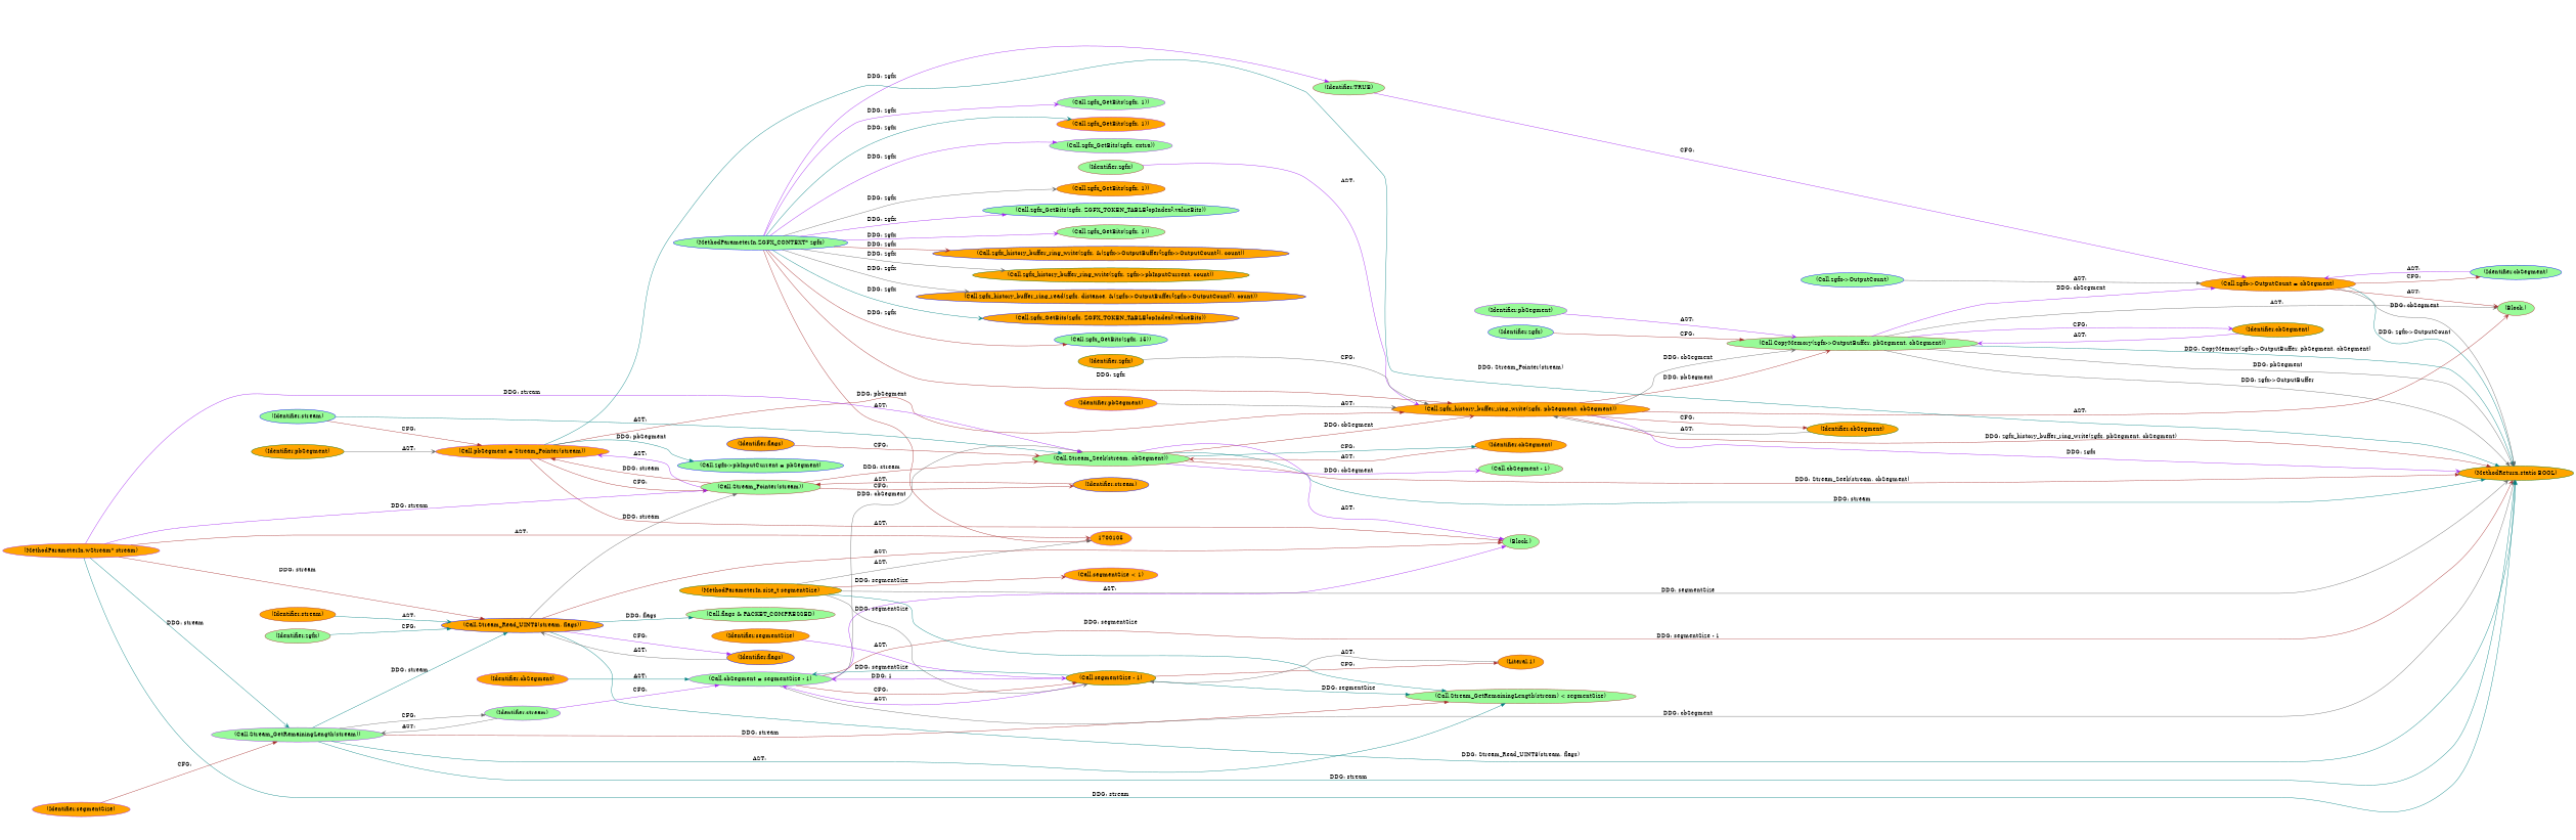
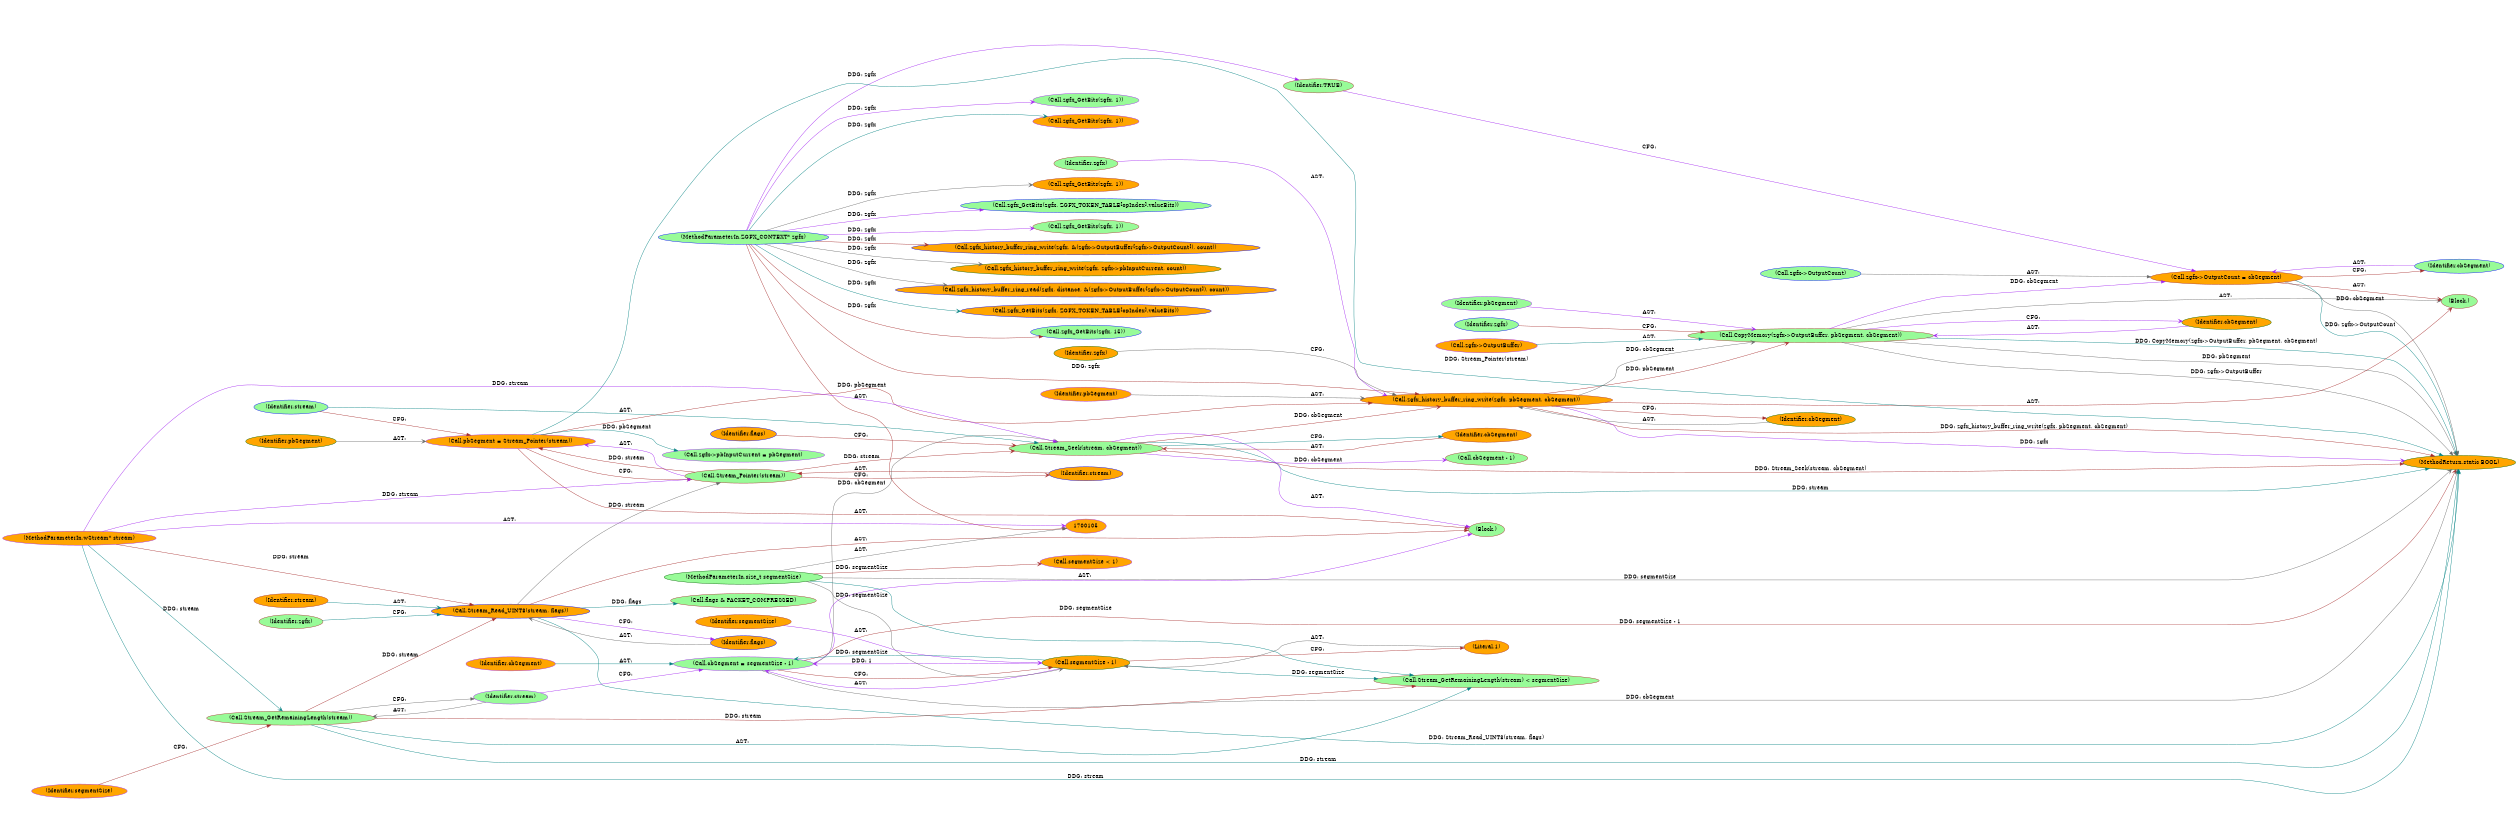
  digraph {
    rankdir=LR
    node [color=brown fillcolor=orange style=filled]
    edge [arrowhead=normal color=brown]
    n1 [fillcolor=palegreen label="(Call,CopyMemory(zgfx->OutputBuffer, pbSegment, cbSegment))"]
    n2 [label="(Call,zgfx->OutputCount = cbSegment)"]
    n3 [fillcolor=palegreen label="(Block,)"]
    n4 [color=darkgreen label="(MethodReturn,static BOOL)"]
    n5 [color=darkgreen label="(Identifier,cbSegment)"]
    n6 [color=blue fillcolor=palegreen label="(Identifier,cbSegment)"]
    n7 [label="(Call,zgfx_history_buffer_ring_write(zgfx, pbSegment, cbSegment))"]
    n8 [color=darkgreen label="(Identifier,cbSegment)"]
    n9 [color=blue fillcolor=palegreen label="(MethodParameterIn,ZGFX_CONTEXT* zgfx)"]
-   n10 [color=purple fillcolor=palegreen label="(Call,zgfx_GetBits(zgfx, extra))"]
    n11 [label="(Call,zgfx_GetBits(zgfx, 1))"]
    n12 [color=blue fillcolor=palegreen label="(Call,zgfx_GetBits(zgfx, ZGFX_TOKEN_TABLE[opIndex].valueBits))"]
    n13 [fillcolor=palegreen label="(Call,zgfx_GetBits(zgfx, 1))"]
    n14 [color=blue label="(Call,zgfx_history_buffer_ring_write(zgfx, &(zgfx->OutputBuffer[zgfx->OutputCount]), count))"]
    n15 [color=darkgreen label="(Call,zgfx_history_buffer_ring_write(zgfx, zgfx->pbInputCurrent, count))"]
    n16 [color=blue label="(Call,zgfx_history_buffer_ring_read(zgfx, distance, &(zgfx->OutputBuffer[zgfx->OutputCount]), count))"]
    n17 [color=blue label="(Call,zgfx_GetBits(zgfx, ZGFX_TOKEN_TABLE[opIndex].valueBits))"]
    n18 [color=blue fillcolor=palegreen label="(Call,zgfx_GetBits(zgfx, 15))"]
    n19 [color=purple fillcolor=palegreen label="(Call,zgfx_GetBits(zgfx, 1))"]
    n20 [color=purple label="(Call,zgfx_GetBits(zgfx, 1))"]
    n21 [color=purple label=1700105]
    n22 [fillcolor=palegreen label="(Identifier,TRUE)"]
    n23 [color=purple label="(Call,pbSegment = Stream_Pointer(stream))"]
    n24 [fillcolor=palegreen label="(Call,Stream_Pointer(stream))"]
-   n25 [color=blue fillcolor=palegreen label="(Call,zgfx->pbInputCurrent = pbSegment)"]
+   n25 [color=purple fillcolor=palegreen label="(Call,zgfx->pbInputCurrent = pbSegment)"]
    n26 [fillcolor=palegreen label="(Block,)"]
    n27 [fillcolor=palegreen label="(Call,Stream_Seek(stream, cbSegment))"]
    n28 [color=blue label="(Identifier,stream)"]
    n29 [fillcolor=palegreen label="(Call,cbSegment - 1)"]
    n30 [label="(Identifier,cbSegment)"]
    n31 [color=blue label="(Call,Stream_Read_UINT8(stream, flags))"]
    n32 [fillcolor=palegreen label="(Call,flags & PACKET_COMPRESSED)"]
    n33 [color=blue label="(Identifier,flags)"]
-   n34 [color=purple fillcolor=palegreen label="(Call,Stream_GetRemainingLength(stream))"]
+   n34 [fillcolor=palegreen label="(Call,Stream_GetRemainingLength(stream))"]
    n35 [fillcolor=palegreen label="(Call,Stream_GetRemainingLength(stream) < segmentSize)"]
    n36 [color=purple fillcolor=palegreen label="(Identifier,stream)"]
    n37 [color=purple fillcolor=palegreen label="(Call,cbSegment = segmentSize - 1)"]
    n38 [color=purple label="(MethodParameterIn,wStream* stream)"]
    n39 [color=darkgreen label="(Call,segmentSize - 1)"]
    n40 [label="(Literal,1)"]
-   n41 [color=darkgreen label="(MethodParameterIn,size_t segmentSize)"]
+   n41 [color=darkgreen fillcolor=palegreen label="(MethodParameterIn,size_t segmentSize)"]
    n42 [color=purple label="(Call,segmentSize < 1)"]
    n43 [color=purple label="(Identifier,segmentSize)"]
    n44 [fillcolor=palegreen label="(Identifier,zgfx)"]
    n45 [color=purple label="(Identifier,cbSegment)"]
    n46 [color=purple fillcolor=palegreen label="(Identifier,pbSegment)"]
    n47 [color=blue fillcolor=palegreen label="(Identifier,stream)"]
    n48 [color=darkgreen label="(Identifier,zgfx)"]
    n49 [label="(Identifier,stream)"]
    n50 [color=purple label="(Identifier,pbSegment)"]
    n51 [color=blue fillcolor=palegreen label="(Call,zgfx->OutputCount)"]
    n52 [color=blue label="(Identifier,flags)"]
    n53 [fillcolor=palegreen label="(Identifier,zgfx)"]
    n54 [label="(Identifier,segmentSize)"]
    n55 [color=darkgreen label="(Identifier,pbSegment)"]
    n56 [color=blue fillcolor=palegreen label="(Identifier,zgfx)"]
+   n57 [color=purple label="(Call,zgfx->OutputBuffer)"]
    n1 -> n2 [color=purple label="DDG: cbSegment"]
    n1 -> n3 [arrowhead=vee color=gray40 label="AST: "]
    n1 -> n4 [color=teal label="DDG: CopyMemory(zgfx->OutputBuffer, pbSegment, cbSegment)"]
    n1 -> n4 [arrowhead=vee color=gray40 label="DDG: pbSegment"]
    n1 -> n4 [color=gray40 label="DDG: zgfx->OutputBuffer"]
    n1 -> n5 [arrowhead=vee color=purple label="CFG: "]
    n2 -> n3 [arrowhead=vee label="AST: "]
    n2 -> n4 [arrowhead=vee color=teal label="DDG: zgfx->OutputCount"]
    n2 -> n4 [color=gray40 label="DDG: cbSegment"]
    n2 -> n6 [label="CFG: "]
    n5 -> n1 [arrowhead=vee color=purple label="AST: "]
    n6 -> n2 [arrowhead=vee color=purple label="AST: "]
    n7 -> n1 [arrowhead=vee label="DDG: pbSegment"]
    n7 -> n1 [arrowhead=vee color=gray40 label="DDG: cbSegment"]
    n7 -> n3 [arrowhead=vee label="AST: "]
    n7 -> n4 [label="DDG: zgfx_history_buffer_ring_write(zgfx, pbSegment, cbSegment)"]
    n7 -> n4 [arrowhead=vee color=purple label="DDG: zgfx"]
    n7 -> n8 [label="CFG: "]
    n8 -> n7 [color=gray40 label="AST: "]
    n9 -> n7 [label="DDG: zgfx"]
-   n9 -> n10 [color=purple label="DDG: zgfx"]
    n9 -> n11 [arrowhead=vee color=gray40 label="DDG: zgfx"]
    n9 -> n12 [color=purple label="DDG: zgfx"]
    n9 -> n13 [arrowhead=vee color=purple label="DDG: zgfx"]
    n9 -> n14 [arrowhead=vee label="DDG: zgfx"]
    n9 -> n15 [arrowhead=vee color=gray40 label="DDG: zgfx"]
    n9 -> n16 [arrowhead=vee color=gray40 label="DDG: zgfx"]
    n9 -> n17 [arrowhead=vee color=teal label="DDG: zgfx"]
    n9 -> n18 [label="DDG: zgfx"]
    n9 -> n19 [arrowhead=vee color=purple label="DDG: zgfx"]
    n9 -> n20 [arrowhead=vee color=teal label="DDG: zgfx"]
    n9 -> n21 [label="AST: "]
    n9 -> n22 [color=purple label="DDG: zgfx"]
    n22 -> n2 [color=purple label="CFG: "]
    n23 -> n4 [color=teal label="DDG: Stream_Pointer(stream)"]
    n23 -> n7 [label="DDG: pbSegment"]
    n23 -> n24 [label="CFG: "]
    n23 -> n25 [color=teal label="DDG: pbSegment"]
    n23 -> n26 [label="AST: "]
    n24 -> n23 [arrowhead=vee color=purple label="AST: "]
    n24 -> n23 [label="DDG: stream"]
    n24 -> n27 [arrowhead=vee label="DDG: stream"]
    n24 -> n28 [arrowhead=vee label="CFG: "]
    n27 -> n4 [label="DDG: Stream_Seek(stream, cbSegment)"]
    n27 -> n4 [color=teal label="DDG: stream"]
    n27 -> n7 [arrowhead=vee label="DDG: cbSegment"]
    n27 -> n26 [color=purple label="AST: "]
    n27 -> n29 [arrowhead=vee color=purple label="DDG: cbSegment"]
    n27 -> n30 [color=teal label="CFG: "]
    n28 -> n24 [label="AST: "]
    n30 -> n27 [arrowhead=vee label="AST: "]
    n31 -> n4 [arrowhead=vee color=teal label="DDG: Stream_Read_UINT8(stream, flags)"]
    n31 -> n24 [color=gray40 label="DDG: stream"]
    n31 -> n26 [label="AST: "]
    n31 -> n32 [color=teal label="DDG: flags"]
    n31 -> n33 [color=purple label="CFG: "]
    n33 -> n31 [arrowhead=vee color=gray40 label="AST: "]
    n34 -> n4 [arrowhead=vee color=teal label="DDG: stream"]
-   n34 -> n31 [color=teal label="DDG: stream"]
+   n34 -> n31 [label="DDG: stream"]
    n34 -> n35 [color=teal label="AST: "]
    n34 -> n35 [label="DDG: stream"]
    n34 -> n36 [color=gray40 label="CFG: "]
    n36 -> n34 [arrowhead=vee color=gray40 label="AST: "]
    n36 -> n37 [color=purple label="CFG: "]
    n37 -> n4 [arrowhead=vee label="DDG: segmentSize - 1"]
    n37 -> n4 [arrowhead=vee color=gray40 label="DDG: cbSegment"]
    n37 -> n26 [color=purple label="AST: "]
    n37 -> n27 [arrowhead=vee color=gray40 label="DDG: cbSegment"]
    n37 -> n39 [label="CFG: "]
    n38 -> n4 [color=teal label="DDG: stream"]
-   n38 -> n21 [arrowhead=vee label="AST: "]
+   n38 -> n21 [arrowhead=vee color=purple label="AST: "]
    n38 -> n24 [arrowhead=vee color=purple label="DDG: stream"]
    n38 -> n27 [color=purple label="DDG: stream"]
    n38 -> n31 [label="DDG: stream"]
    n38 -> n34 [arrowhead=vee color=teal label="DDG: stream"]
    n39 -> n35 [color=teal label="DDG: segmentSize"]
    n39 -> n37 [arrowhead=vee color=purple label="AST: "]
    n39 -> n37 [arrowhead=vee color=teal label="DDG: segmentSize"]
    n39 -> n37 [arrowhead=vee color=purple label="DDG: 1"]
    n39 -> n40 [label="CFG: "]
    n40 -> n39 [color=gray40 label="AST: "]
    n41 -> n4 [arrowhead=vee color=gray40 label="DDG: segmentSize"]
    n41 -> n21 [color=gray40 label="AST: "]
    n41 -> n35 [color=teal label="DDG: segmentSize"]
    n41 -> n39 [arrowhead=vee color=gray40 label="DDG: segmentSize"]
    n41 -> n42 [arrowhead=vee label="DDG: segmentSize"]
    n43 -> n34 [label="CFG: "]
    n44 -> n7 [arrowhead=vee color=purple label="AST: "]
    n45 -> n37 [color=teal label="AST: "]
    n46 -> n1 [arrowhead=vee color=purple label="AST: "]
    n47 -> n23 [label="CFG: "]
    n47 -> n27 [color=teal label="AST: "]
    n48 -> n7 [color=gray40 label="CFG: "]
    n49 -> n31 [arrowhead=vee color=teal label="AST: "]
    n50 -> n7 [arrowhead=vee color=gray40 label="AST: "]
    n51 -> n2 [color=gray40 label="AST: "]
    n52 -> n27 [arrowhead=vee label="CFG: "]
    n53 -> n31 [color=teal label="CFG: "]
    n54 -> n39 [arrowhead=vee color=purple label="AST: "]
    n55 -> n23 [arrowhead=vee color=gray40 label="AST: "]
    n56 -> n1 [label="CFG: "]
+   n57 -> n1 [color=teal label="AST: "]
  }
